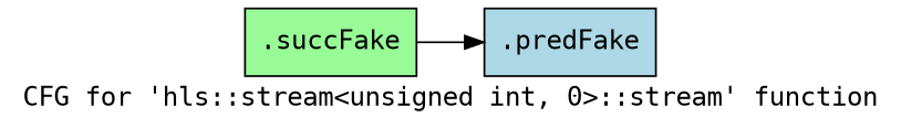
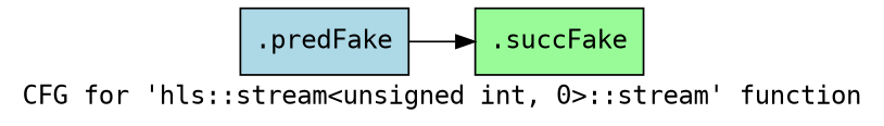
  digraph {
    label="CFG for 'hls::stream\<unsigned int, 0\>::stream' function"
    rankdir=LR
    fontname="DejaVu Sans Mono"
    node [shape=record style=filled fontname="DejaVu Sans Mono"]
    n1 [label="{.predFake}" fillcolor=lightblue]
    n2 [filename="/usr/vitis/Vitis_HLS/2020.2/include/hls_stream_thread_unsafe.h" label="{.succFake}" linenumber=170 fillcolor=palegreen]
-   n2 -> n1 [execusionnum=4 filename="/usr/vitis/Vitis_HLS/2020.2/include/hls_stream_thread_unsafe.h" fontname="DejaVu Sans Mono"]
+   n1 -> n2 [execusionnum=4 filename="/usr/vitis/Vitis_HLS/2020.2/include/hls_stream_thread_unsafe.h" fontname="DejaVu Sans Mono"]
  }
